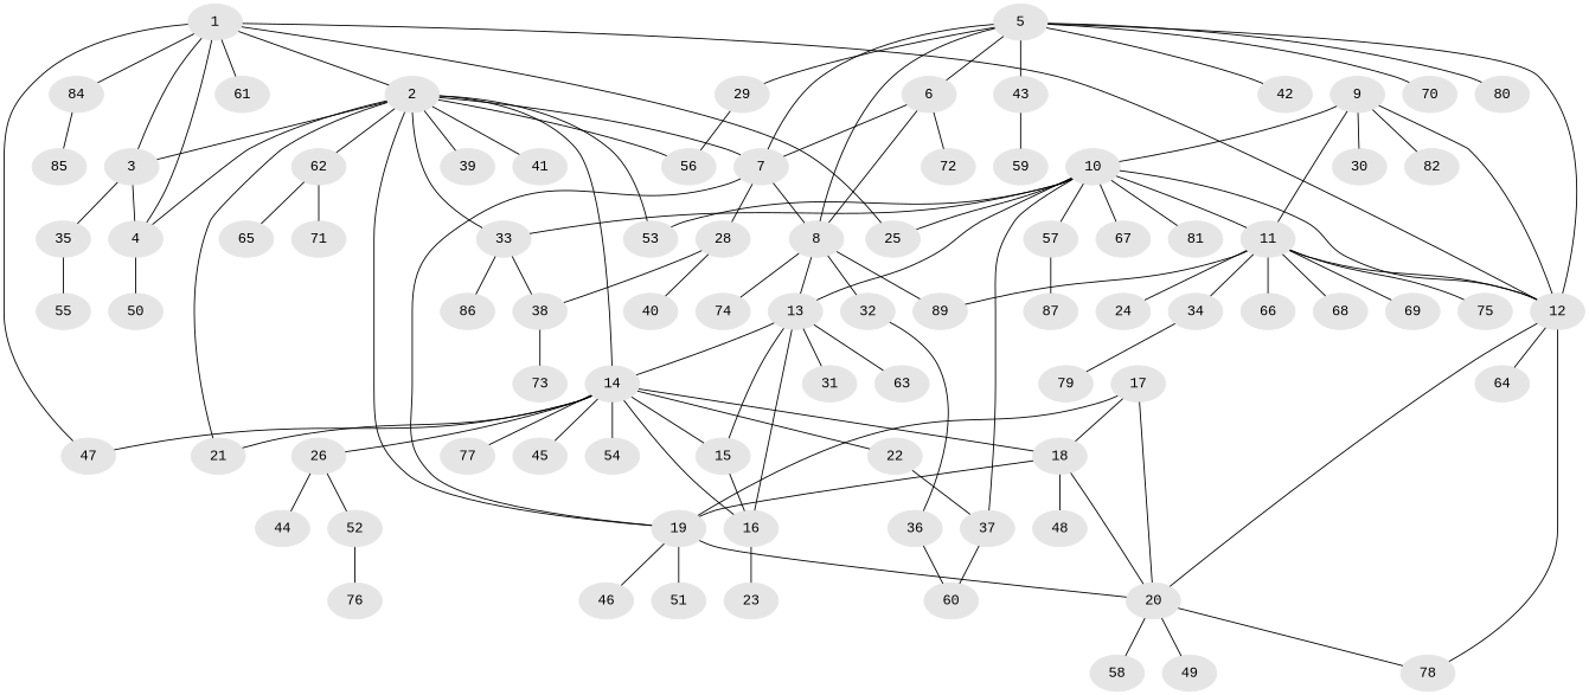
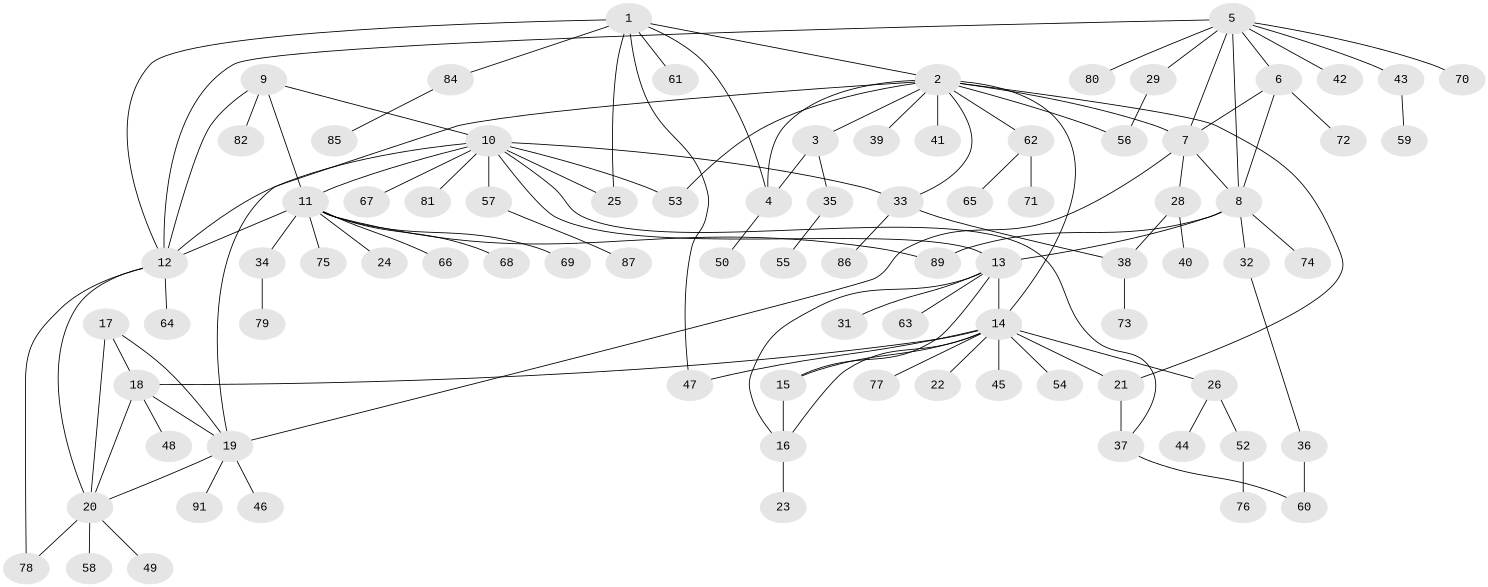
  graph {
    fontname="Liberation Mono"
    node [color=gray90 fontname="Liberation Mono" style=filled]
    edge [fontname="Liberation Mono"]
    1
    2
    3
    4
    12
    25
    47
    61
    84
    7
    14
    19
    21
    33
    39
    41
    53
    56
    62
    35
    50
    20
    64
    78
    85
    8
    28
    15
    16
    18
    22
    26
    45
    54
    77
    46
-   51
+   51 [label=91]
    37
    38
    86
    65
    71
    55
    5
    6
    29
    42
    43
    70
    80
    72
    13
    32
    74
    n55 [label=89]
    59
    40
    31
    63
    36
    9
    10
    11
-   30
    82
    57
    67
    81
    24
    34
    66
    68
    69
    75
    60
    87
    79
    49
    58
    23
    48
    44
    52
    17
    76
    73
    1 -- 2
-   1 -- 3
    1 -- 4
    1 -- 12
    1 -- 25
    1 -- 47
    1 -- 61
    1 -- 84
    2 -- 3
    2 -- 4
    2 -- 7
    2 -- 14
    2 -- 19
    2 -- 21
    2 -- 33
    2 -- 39
    2 -- 41
    2 -- 53
    2 -- 56
    2 -- 62
    3 -- 4
    3 -- 35
    4 -- 50
    12 -- 20
    12 -- 64
    12 -- 78
    84 -- 85
    7 -- 19
    7 -- 8
    7 -- 28
    14 -- 47
    14 -- 21
    14 -- 15
    14 -- 16
    14 -- 18
    14 -- 22
    14 -- 26
    14 -- 45
    14 -- 54
    14 -- 77
    19 -- 20
    19 -- 46
    19 -- 51
-   22 -- 37
+   21 -- 37
    33 -- 38
    33 -- 86
    62 -- 65
    62 -- 71
    35 -- 55
    20 -- 78
    20 -- 49
    20 -- 58
    8 -- 13
    8 -- 32
    8 -- 74
    8 -- n55
    28 -- 38
    28 -- 40
    15 -- 16
    16 -- 23
    18 -- 19
    18 -- 20
    18 -- 48
    26 -- 44
    26 -- 52
    37 -- 60
    38 -- 73
    5 -- 12
    5 -- 7
    5 -- 8
    5 -- 6
    5 -- 29
    5 -- 42
    5 -- 43
    5 -- 70
    5 -- 80
    6 -- 7
    6 -- 8
    6 -- 72
    29 -- 56
    43 -- 59
    13 -- 14
    13 -- 15
    13 -- 16
    13 -- 31
    13 -- 63
    32 -- 36
    36 -- 60
    9 -- 12
    9 -- 10
    9 -- 11
-   9 -- 30
    9 -- 82
    10 -- 12
    10 -- 25
    10 -- 33
    10 -- 53
    10 -- 37
    10 -- 13
    10 -- 11
    10 -- 57
    10 -- 67
    10 -- 81
    11 -- 12
    11 -- n55
    11 -- 24
    11 -- 34
    11 -- 66
    11 -- 68
    11 -- 69
    11 -- 75
    57 -- 87
    34 -- 79
    52 -- 76
    17 -- 19
    17 -- 20
    17 -- 18
  }
